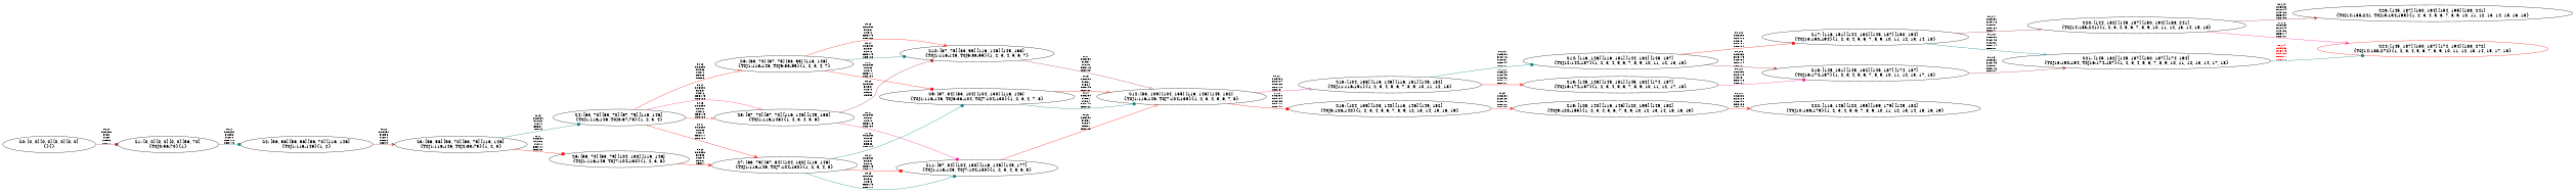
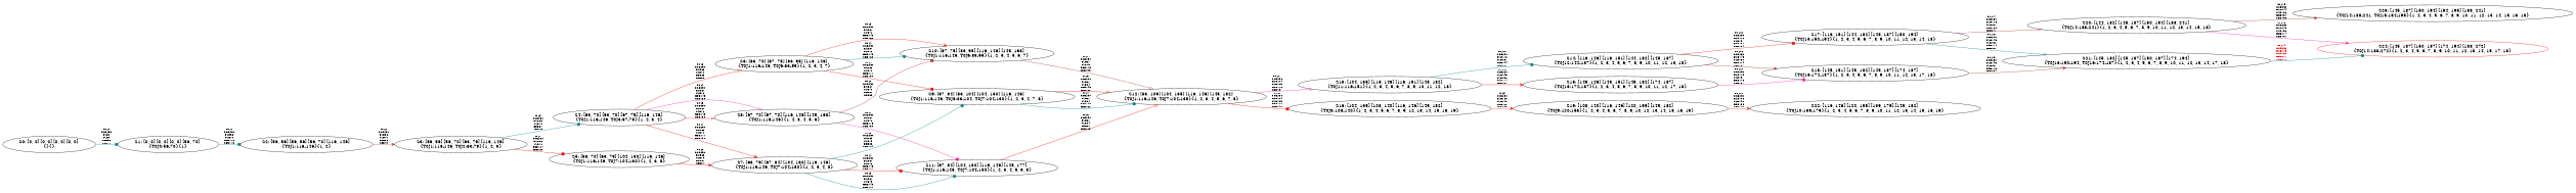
  digraph {
    rankdir=LR
    edge [fontsize=8 color=red arrowhead=box]
    n1 [label="S0: [0, 0] [0, 0] [0, 0] [0, 0] \n{}{}"]
    n2 [label="S1: [0, 0] [0, 0] [0, 0] [56, 70] \n{T0J0:56-70}{1}"]
    n3 [label="S2: [56, 56] [56, 56] [56, 70] [116, 146] \n{T0J1:116-146}{1, 2}"]
    n4 [label="S3: [56, 56] [56, 70] [63, 79] [116, 146] \n{T0J1:116-146, T0J2:63-79}{1, 2, 3}"]
    n5 [label="S4: [63, 70] [63, 70] [67, 75] [116, 146] \n{T0J1:116-146, T0J3:67-75}{1, 2, 3, 4}"]
    n6 [label="S5: [56, 70] [63, 79] [104, 130] [116, 146] \n{T0J1:116-146, T0J7:104-130}{1, 2, 3, 8}"]
    n7 [label="S6: [63, 70] [67, 75] [83, 95] [116, 146] \n{T0J1:116-146, T0J6:83-95}{1, 2, 3, 4, 7}"]
    n8 [label="S7: [63, 79] [67, 84] [104, 130] [116, 146] \n{T0J1:116-146, T0J7:104-130}{1, 2, 3, 4, 8}"]
    n9 [label="S8: [67, 70] [67, 70] [116, 146] [145, 168] \n{T0J1:116-146}{1, 2, 3, 4, 5, 6}"]
    n10 [label="S9: [67, 84] [83, 104] [104, 130] [116, 146] \n{T0J1:116-146, T0J6:83-104, T0J7:104-130}{1, 2, 3, 4, 7, 8}"]
    n11 [label="S10: [67, 75] [83, 95] [116, 146] [145, 168] \n{T0J1:116-146, T0J6:83-95}{1, 2, 3, 4, 5, 6, 7}"]
    n12 [label="S11: [67, 84] [104, 130] [116, 146] [145, 177] \n{T0J1:116-146, T0J7:104-130}{1, 2, 3, 4, 5, 6, 8}"]
    n13 [label="S12: [83, 109] [104, 135] [116, 146] [145, 182] \n{T0J1:116-146, T0J7:104-135}{1, 2, 3, 4, 5, 6, 7, 8}"]
    n14 [label="S13: [104, 135] [116, 146] [116, 151] [145, 182] \n{T0J11:116-151}{1, 2, 3, 4, 5, 6, 7, 8, 9, 10, 11, 12, 18}"]
    n15 [label="S16: [104, 135] [108, 140] [116, 146] [145, 182] \n{T0J8:108-140}{1, 2, 3, 4, 5, 6, 7, 8, 9, 12, 13, 14, 15, 16, 19}"]
    n16 [label="S14: [116, 146] [116, 151] [144, 182] [145, 187] \n{T0J12:144-187}{1, 2, 3, 4, 5, 6, 7, 8, 9, 10, 11, 12, 13, 18}"]
    n17 [label="S15: [145, 146] [145, 151] [145, 182] [174, 187] \n{T0J16:174-187}{1, 2, 3, 4, 5, 6, 7, 8, 9, 10, 11, 12, 17, 18}"]
    n18 [label="S17: [116, 151] [144, 182] [145, 187] [150, 194] \n{T0J13:150-194}{1, 2, 3, 4, 5, 6, 7, 8, 9, 10, 11, 12, 13, 14, 18}"]
    n19 [label="S18: [145, 151] [145, 182] [145, 187] [174, 187] \n{T0J16:174-187}{1, 2, 3, 4, 5, 6, 7, 8, 9, 10, 11, 12, 13, 17, 18}"]
    n20 [label="S19: [108, 140] [116, 146] [120, 155] [145, 182] \n{T0J9:120-155}{1, 2, 3, 4, 5, 6, 7, 8, 9, 10, 12, 13, 14, 15, 16, 19}"]
    n21 [label="S20: [144, 182] [145, 187] [150, 194] [188, 241] \n{T0J14:188-241}{1, 2, 3, 4, 5, 6, 7, 8, 9, 10, 11, 12, 13, 14, 15, 18}"]
    n22 [label="S21: [145, 182] [145, 187] [150, 187] [174, 194] \n{T0J13:150-194, T0J16:174-187}{1, 2, 3, 4, 5, 6, 7, 8, 9, 10, 11, 12, 13, 14, 17, 18}"]
    n23 [label="S22: [116, 146] [120, 155] [139, 179] [145, 182] \n{T0J10:139-179}{1, 2, 3, 4, 5, 6, 7, 8, 9, 10, 11, 12, 13, 14, 15, 16, 19}"]
    n24 [label="S23: [145, 187] [150, 194] [154, 195] [188, 241] \n{T0J14:188-241, T0J15:154-195}{1, 2, 3, 4, 5, 6, 7, 8, 9, 10, 11, 12, 13, 14, 15, 16, 18}"]
    n25 [color=Red label="S24: [145, 187] [150, 187] [174, 194] [188, 272] \n{T0J14:188-272}{1, 2, 3, 4, 5, 6, 7, 8, 9, 10, 11, 12, 13, 14, 15, 17, 18}"]
-   n1 -> n2 [label="T0 J0\nDL=250\nES=0\nLS=0\nEF=56\nLF=70" color=brown]
+   n1 -> n2 [label="T0 J0\nDL=250\nES=0\nLS=0\nEF=56\nLF=70" color=teal]
    n2 -> n3 [label="T0 J1\nDL=250\nES=56\nLS=70\nEF=116\nLF=146" color=teal]
    n3 -> n4 [label="T0 J2\nDL=250\nES=56\nLS=70\nEF=63\nLF=79" color=brown arrowhead=vee]
    n4 -> n5 [label="T0 J3\nDL=250\nES=63\nLS=70\nEF=67\nLF=75" color=teal]
    n4 -> n6 [label="T0 J7\nDL=250\nES=56\nLS=70\nEF=104\nLF=130"]
    n5 -> n7 [label="T0 J6\nDL=250\nES=63\nLS=70\nEF=83\nLF=95" arrowhead=onormal]
    n5 -> n8 [label="T0 J7\nDL=250\nES=63\nLS=70\nEF=111\nLF=130" arrowhead=vee]
    n5 -> n9 [label="T0 J4\nDL=250\nES=67\nLS=70\nEF=145\nLF=168" color=deeppink arrowhead=onormal]
    n5 -> n9 [label="T0 J5\nDL=250\nES=67\nLS=70\nEF=145\nLF=168" arrowhead=onormal]
    n6 -> n8 [label="T0 J3\nDL=250\nES=63\nLS=79\nEF=67\nLF=84" arrowhead=vee]
    n7 -> n10 [label="T0 J7\nDL=250\nES=63\nLS=70\nEF=111\nLF=130"]
    n7 -> n11 [label="T0 J4\nDL=250\nES=67\nLS=70\nEF=145\nLF=168" color=teal]
    n7 -> n11 [label="T0 J5\nDL=250\nES=67\nLS=70\nEF=145\nLF=168" arrowhead=vee]
    n8 -> n10 [label="T0 J6\nDL=250\nES=63\nLS=79\nEF=83\nLF=104" color=teal]
    n8 -> n12 [label="T0 J4\nDL=250\nES=67\nLS=79\nEF=145\nLF=177"]
    n8 -> n12 [label="T0 J5\nDL=250\nES=67\nLS=79\nEF=145\nLF=177" color=teal]
    n9 -> n11 [label="T0 J6\nDL=250\nES=67\nLS=70\nEF=87\nLF=95" color=brown]
    n9 -> n12 [label="T0 J7\nDL=250\nES=67\nLS=70\nEF=115\nLF=130" color=deeppink]
    n10 -> n13 [label="T0 J4\nDL=250\nES=67\nLS=84\nEF=145\nLF=182" color=teal]
    n10 -> n13 [label="T0 J5\nDL=250\nES=67\nLS=84\nEF=145\nLF=182" arrowhead=onormal]
    n11 -> n13 [label="T0 J7\nDL=250\nES=67\nLS=75\nEF=115\nLF=135" color=brown arrowhead=onormal]
    n12 -> n13 [label="T0 J6\nDL=250\nES=67\nLS=84\nEF=87\nLF=109" arrowhead=onormal]
    n13 -> n14 [label="T0 J11\nDL=250\nES=104\nLS=135\nEF=116\nLF=151" color=deeppink arrowhead=onormal]
    n13 -> n15 [label="T0 J8\nDL=250\nES=104\nLS=135\nEF=108\nLF=140"]
    n14 -> n16 [label="T0 J12\nDL=250\nES=116\nLS=151\nEF=144\nLF=187" color=teal]
    n14 -> n17 [label="T0 J16\nDL=250\nES=145\nLS=150\nEF=174\nLF=187" arrowhead=vee]
    n15 -> n20 [label="T0 J9\nDL=250\nES=108\nLS=140\nEF=120\nLF=155" arrowhead=vee]
    n16 -> n18 [label="T0 J13\nDL=250\nES=116\nLS=151\nEF=150\nLF=194"]
    n16 -> n19 [label="T0 J16\nDL=250\nES=145\nLS=150\nEF=174\nLF=187" color=brown arrowhead=vee]
    n17 -> n19 [label="T0 J12\nDL=250\nES=145\nLS=151\nEF=173\nLF=187" color=deeppink]
    n18 -> n21 [label="T0 J14\nDL=250\nES=116\nLS=151\nEF=188\nLF=241" color=brown arrowhead=onormal]
    n18 -> n22 [label="T0 J16\nDL=250\nES=145\nLS=150\nEF=174\nLF=187" color=teal arrowhead=onormal]
    n19 -> n22 [label="T0 J13\nDL=250\nES=145\nLS=151\nEF=179\nLF=194" color=brown arrowhead=vee]
    n20 -> n23 [label="T0 J10\nDL=250\nES=108\nLS=140\nEF=139\nLF=179" arrowhead=vee]
    n21 -> n24 [label="T0 J15\nDL=250\nES=144\nLS=182\nEF=154\nLF=195" color=brown arrowhead=vee]
    n21 -> n25 [label="T0 J16\nDL=250\nES=145\nLS=150\nEF=174\nLF=187" color=deeppink arrowhead=vee]
    n22 -> n25 [color=teal fontcolor=Red label="T0 J14\nDL=250\nES=145\nLS=182\nEF=217\nLF=272"]
  }
